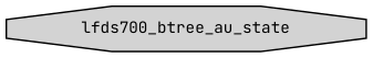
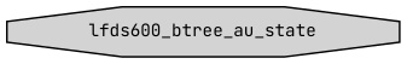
  digraph {
    rankdir=LR
    fontname="JetBrains Mono"
-   n1 [color=black fillcolor=lightgrey fontname="JetBrains Mono" fontsize=10 height=0.2 label=lfds700_btree_au_state shape=octagon style=filled width=0.4]
+   n1 [color=black fillcolor=lightgrey fontname="JetBrains Mono" fontsize=10 height=0.2 label=lfds600_btree_au_state shape=octagon style=filled width=0.4]
  }
